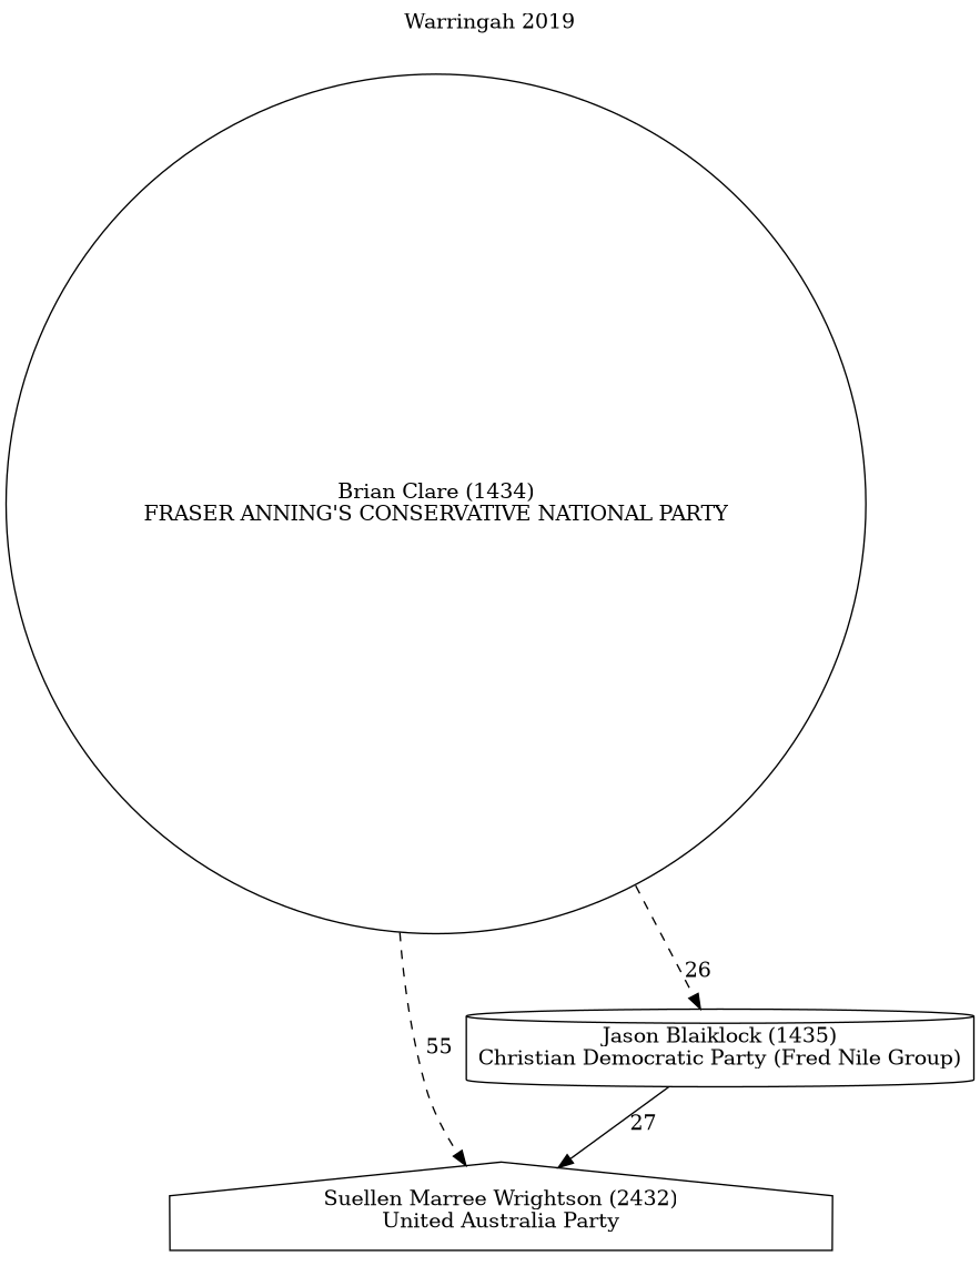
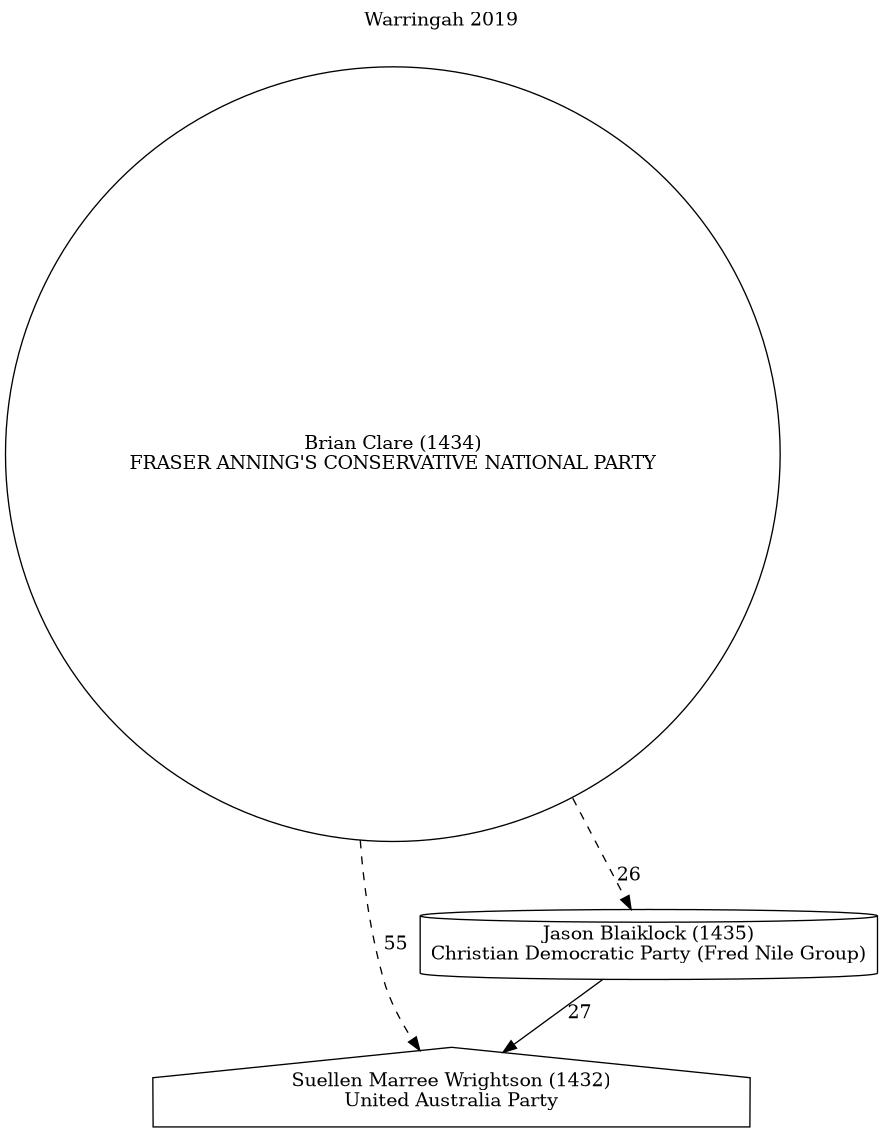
  digraph {
    label="Warringah 2019"
    labelloc=t
    mclimit=10
    edge [style=dashed]
-   n1 [label="Suellen Marree Wrightson (2432)\nUnited Australia Party" shape=house]
+   n1 [label="Suellen Marree Wrightson (1432)\nUnited Australia Party" shape=house]
    n2 [label="Jason Blaiklock (1435)\nChristian Democratic Party (Fred Nile Group)" shape=cylinder]
    n3 [label="Brian Clare (1434)\nFRASER ANNING'S CONSERVATIVE NATIONAL PARTY" shape=circle]
    n2 -> n1 [label=27 style=solid]
    n3 -> n1 [label=55]
    n3 -> n2 [label=26]
  }
